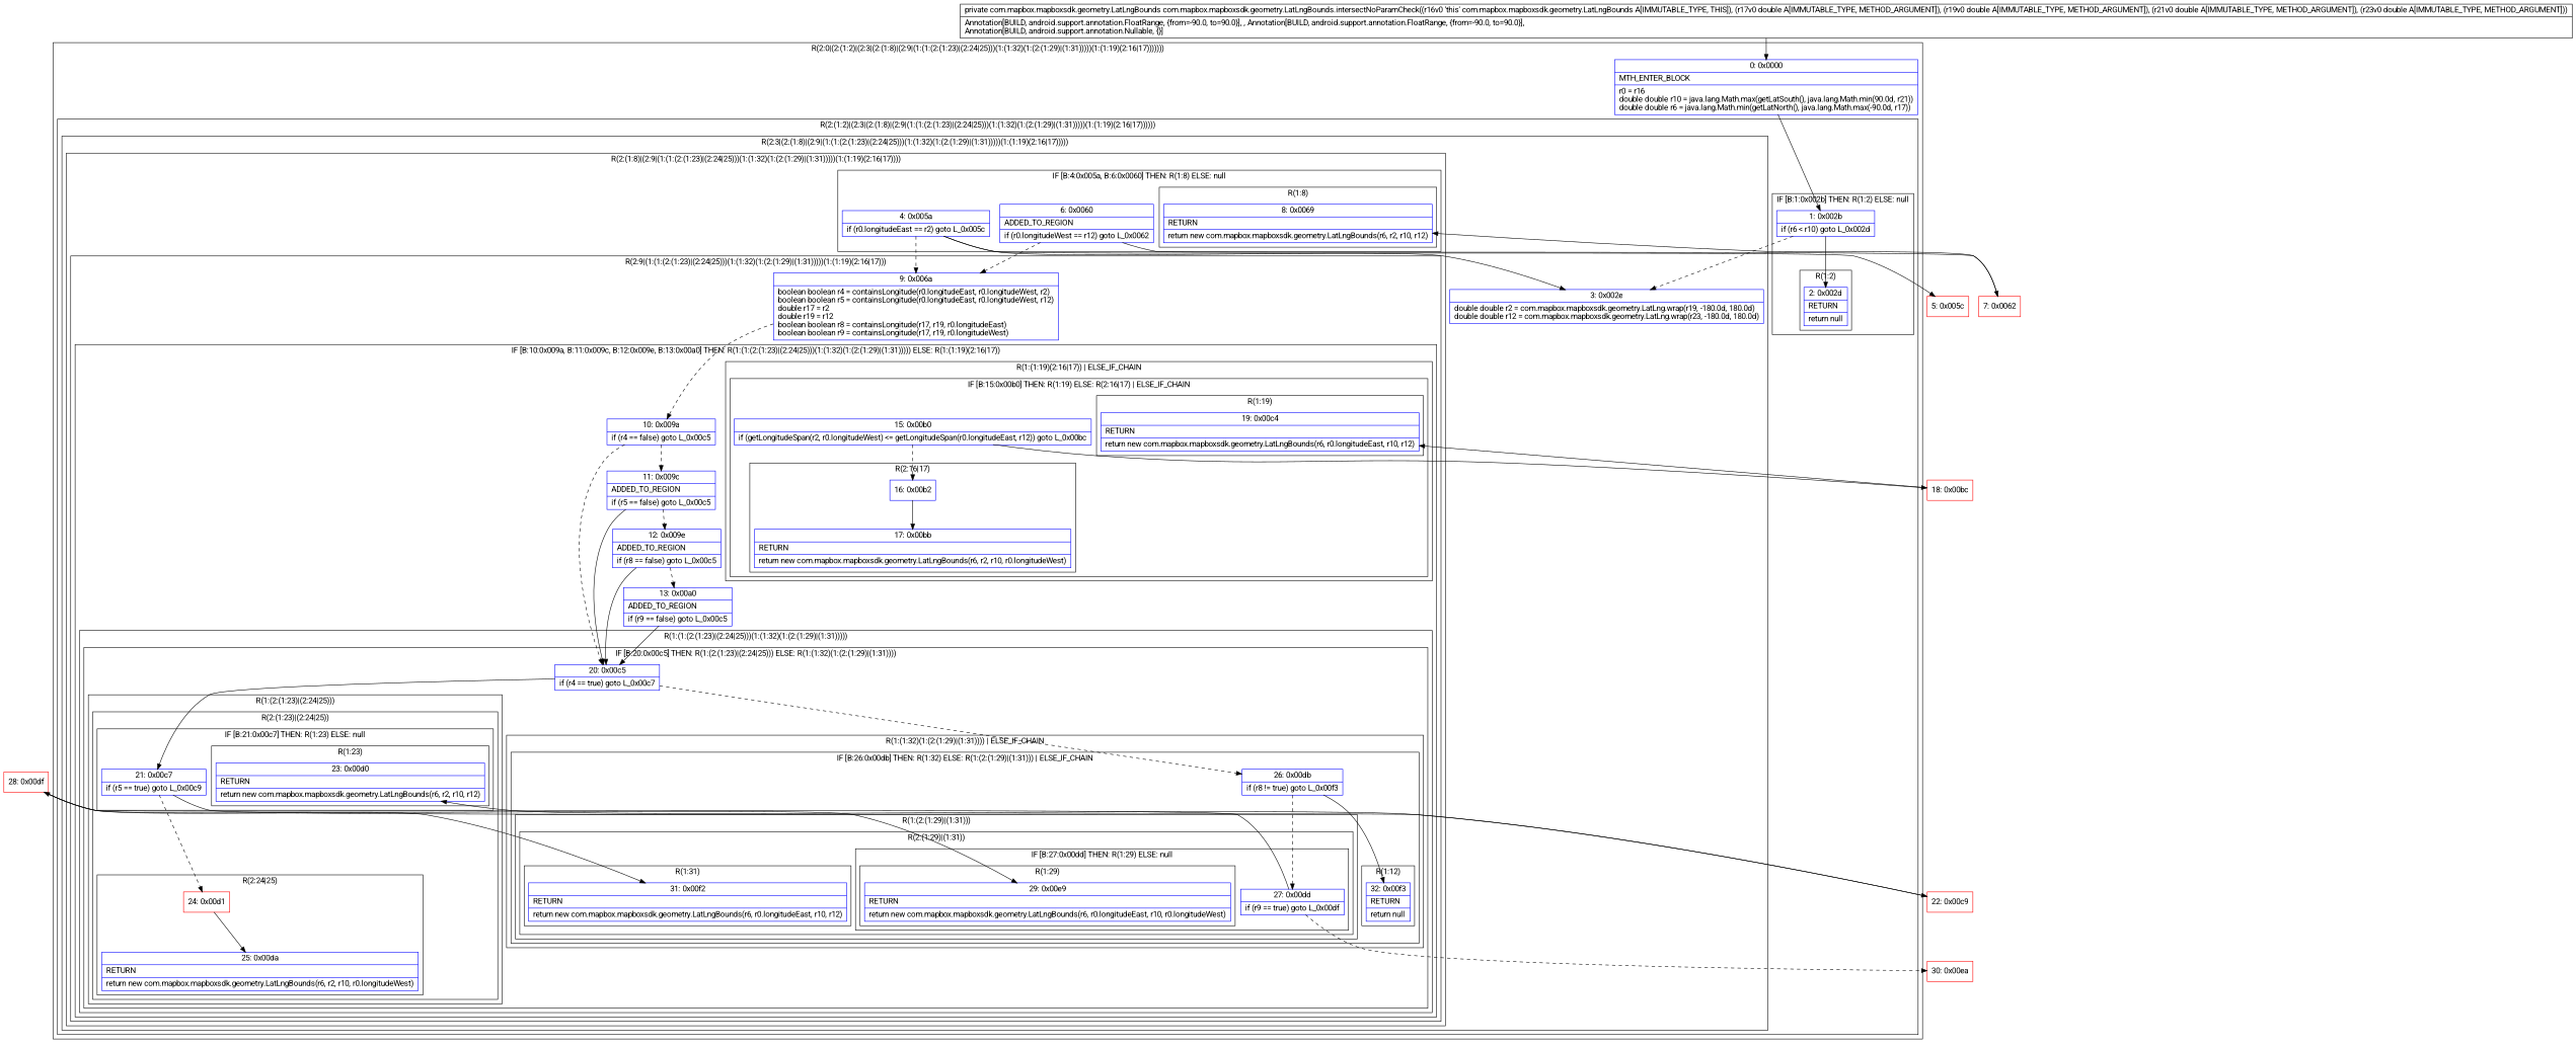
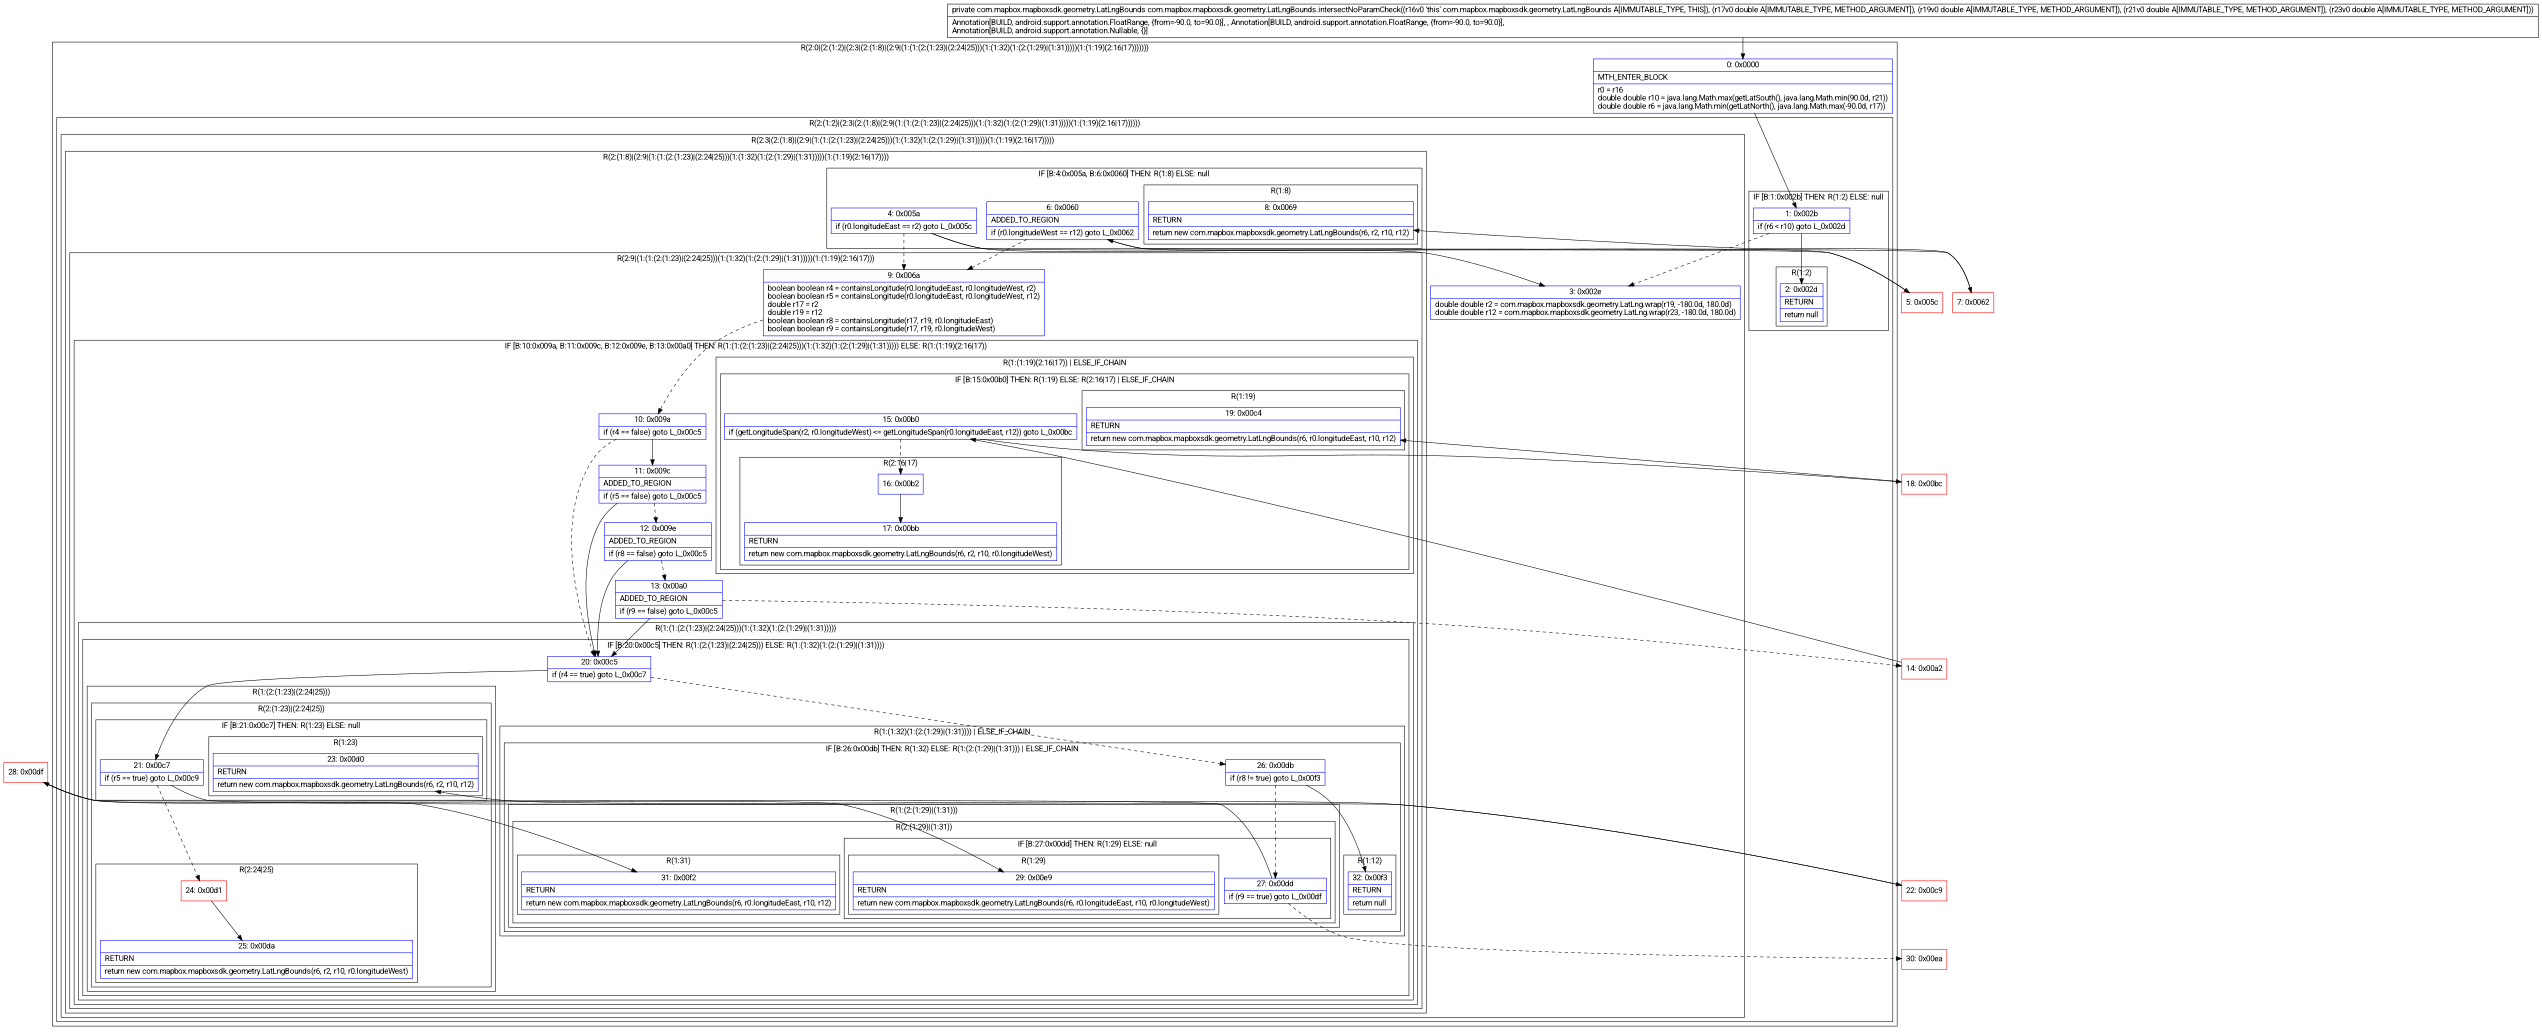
  digraph {
    fontname=Roboto
    node [color=blue fontname=Roboto shape=record]
    edge [fontname=Roboto]
    n1 [label="{2\:\ 0x002d|RETURN\l|return null\l}"]
    n2 [label="{1\:\ 0x002b|if (r6 \< r10) goto L_0x002d\l}"]
    n3 [label="{8\:\ 0x0069|RETURN\l|return new com.mapbox.mapboxsdk.geometry.LatLngBounds(r6, r2, r10, r12)\l}"]
    n4 [label="{4\:\ 0x005a|if (r0.longitudeEast == r2) goto L_0x005c\l}"]
    n5 [label="{6\:\ 0x0060|ADDED_TO_REGION\l|if (r0.longitudeWest == r12) goto L_0x0062\l}"]
    n6 [label="{23\:\ 0x00d0|RETURN\l|return new com.mapbox.mapboxsdk.geometry.LatLngBounds(r6, r2, r10, r12)\l}"]
    n7 [label="{21\:\ 0x00c7|if (r5 == true) goto L_0x00c9\l}"]
    n8 [color=red label="{24\:\ 0x00d1}"]
    n9 [label="{25\:\ 0x00da|RETURN\l|return new com.mapbox.mapboxsdk.geometry.LatLngBounds(r6, r2, r10, r0.longitudeWest)\l}"]
    n10 [label="{32\:\ 0x00f3|RETURN\l|return null\l}"]
    n11 [label="{29\:\ 0x00e9|RETURN\l|return new com.mapbox.mapboxsdk.geometry.LatLngBounds(r6, r0.longitudeEast, r10, r0.longitudeWest)\l}"]
    n12 [label="{27\:\ 0x00dd|if (r9 == true) goto L_0x00df\l}"]
    n13 [label="{31\:\ 0x00f2|RETURN\l|return new com.mapbox.mapboxsdk.geometry.LatLngBounds(r6, r0.longitudeEast, r10, r12)\l}"]
    n14 [label="{26\:\ 0x00db|if (r8 != true) goto L_0x00f3\l}"]
    n15 [label="{20\:\ 0x00c5|if (r4 == true) goto L_0x00c7\l}"]
    n16 [label="{16\:\ 0x00b2}"]
    n17 [label="{17\:\ 0x00bb|RETURN\l|return new com.mapbox.mapboxsdk.geometry.LatLngBounds(r6, r2, r10, r0.longitudeWest)\l}"]
    n18 [label="{19\:\ 0x00c4|RETURN\l|return new com.mapbox.mapboxsdk.geometry.LatLngBounds(r6, r0.longitudeEast, r10, r12)\l}"]
    n19 [label="{15\:\ 0x00b0|if (getLongitudeSpan(r2, r0.longitudeWest) \<= getLongitudeSpan(r0.longitudeEast, r12)) goto L_0x00bc\l}"]
    n20 [label="{10\:\ 0x009a|if (r4 == false) goto L_0x00c5\l}"]
    n21 [label="{11\:\ 0x009c|ADDED_TO_REGION\l|if (r5 == false) goto L_0x00c5\l}"]
    n22 [label="{12\:\ 0x009e|ADDED_TO_REGION\l|if (r8 == false) goto L_0x00c5\l}"]
    n23 [label="{13\:\ 0x00a0|ADDED_TO_REGION\l|if (r9 == false) goto L_0x00c5\l}"]
    n24 [label="{9\:\ 0x006a|boolean boolean r4 = containsLongitude(r0.longitudeEast, r0.longitudeWest, r2)\lboolean boolean r5 = containsLongitude(r0.longitudeEast, r0.longitudeWest, r12)\ldouble r17 = r2\ldouble r19 = r12\lboolean boolean r8 = containsLongitude(r17, r19, r0.longitudeEast)\lboolean boolean r9 = containsLongitude(r17, r19, r0.longitudeWest)\l}"]
    n25 [label="{3\:\ 0x002e|double double r2 = com.mapbox.mapboxsdk.geometry.LatLng.wrap(r19, \-180.0d, 180.0d)\ldouble double r12 = com.mapbox.mapboxsdk.geometry.LatLng.wrap(r23, \-180.0d, 180.0d)\l}"]
    n26 [label="{0\:\ 0x0000|MTH_ENTER_BLOCK\l|r0 = r16\ldouble double r10 = java.lang.Math.max(getLatSouth(), java.lang.Math.min(90.0d, r21))\ldouble double r6 = java.lang.Math.min(getLatNorth(), java.lang.Math.max(\-90.0d, r17))\l}"]
    n27 [color=red label="{5\:\ 0x005c}"]
    n28 [color=red label="{7\:\ 0x0062}"]
    n29 [color=red label="{22\:\ 0x00c9}"]
    n30 [color=red label="{28\:\ 0x00df}"]
    n31 [color=red label="{30\:\ 0x00ea}"]
    n32 [color=red label="{18\:\ 0x00bc}"]
+   n33 [color=red label="{14\:\ 0x00a2}"]
    n34 [label="{private com.mapbox.mapboxsdk.geometry.LatLngBounds com.mapbox.mapboxsdk.geometry.LatLngBounds.intersectNoParamCheck((r16v0 'this' com.mapbox.mapboxsdk.geometry.LatLngBounds A[IMMUTABLE_TYPE, THIS]), (r17v0 double A[IMMUTABLE_TYPE, METHOD_ARGUMENT]), (r19v0 double A[IMMUTABLE_TYPE, METHOD_ARGUMENT]), (r21v0 double A[IMMUTABLE_TYPE, METHOD_ARGUMENT]), (r23v0 double A[IMMUTABLE_TYPE, METHOD_ARGUMENT]))  | Annotation[BUILD, android.support.annotation.FloatRange, \{from=\-90.0, to=90.0\}], , Annotation[BUILD, android.support.annotation.FloatRange, \{from=\-90.0, to=90.0\}], \lAnnotation[BUILD, android.support.annotation.Nullable, \{\}]\l}" color=""]
    subgraph cluster_1 {
      label="R(2:0|(2:(1:2)|(2:3|(2:(1:8)|(2:9|(1:(1:(2:(1:23)|(2:24|25)))(1:(1:32)(1:(2:(1:29)|(1:31)))))(1:(1:19)(2:16|17)))))))"
      n26
      subgraph cluster_2 {
        label="R(2:(1:2)|(2:3|(2:(1:8)|(2:9|(1:(1:(2:(1:23)|(2:24|25)))(1:(1:32)(1:(2:(1:29)|(1:31)))))(1:(1:19)(2:16|17))))))"
        subgraph cluster_3 {
          label="IF [B:1:0x002b] THEN: R(1:2) ELSE: null"
          n2
          subgraph cluster_4 {
            label="R(1:2)"
            n1
          }
        }
        subgraph cluster_5 {
          label="R(2:3|(2:(1:8)|(2:9|(1:(1:(2:(1:23)|(2:24|25)))(1:(1:32)(1:(2:(1:29)|(1:31)))))(1:(1:19)(2:16|17)))))"
          n25
          subgraph cluster_6 {
            label="R(2:(1:8)|(2:9|(1:(1:(2:(1:23)|(2:24|25)))(1:(1:32)(1:(2:(1:29)|(1:31)))))(1:(1:19)(2:16|17))))"
            subgraph cluster_7 {
              label="IF [B:4:0x005a, B:6:0x0060] THEN: R(1:8) ELSE: null"
              n4
              n5
              subgraph cluster_8 {
                label="R(1:8)"
                n3
              }
            }
            subgraph cluster_9 {
              label="R(2:9|(1:(1:(2:(1:23)|(2:24|25)))(1:(1:32)(1:(2:(1:29)|(1:31)))))(1:(1:19)(2:16|17)))"
              n24
              subgraph cluster_10 {
                label="IF [B:10:0x009a, B:11:0x009c, B:12:0x009e, B:13:0x00a0] THEN: R(1:(1:(2:(1:23)|(2:24|25)))(1:(1:32)(1:(2:(1:29)|(1:31))))) ELSE: R(1:(1:19)(2:16|17))"
                n20
                n21
                n22
                n23
                subgraph cluster_11 {
                  label="R(1:(1:(2:(1:23)|(2:24|25)))(1:(1:32)(1:(2:(1:29)|(1:31)))))"
                  subgraph cluster_12 {
                    label="IF [B:20:0x00c5] THEN: R(1:(2:(1:23)|(2:24|25))) ELSE: R(1:(1:32)(1:(2:(1:29)|(1:31))))"
                    n15
                    subgraph cluster_13 {
                      label="R(1:(2:(1:23)|(2:24|25)))"
                      subgraph cluster_14 {
                        label="R(2:(1:23)|(2:24|25))"
                        subgraph cluster_15 {
                          label="IF [B:21:0x00c7] THEN: R(1:23) ELSE: null"
                          n7
                          subgraph cluster_16 {
                            label="R(1:23)"
                            n6
                          }
                        }
                        subgraph cluster_17 {
                          label="R(2:24|25)"
                          n8
                          n9
                        }
                      }
                    }
                    subgraph cluster_18 {
                      label="R(1:(1:32)(1:(2:(1:29)|(1:31)))) | ELSE_IF_CHAIN\l"
                      subgraph cluster_19 {
                        label="IF [B:26:0x00db] THEN: R(1:32) ELSE: R(1:(2:(1:29)|(1:31))) | ELSE_IF_CHAIN\l"
                        n14
                        subgraph cluster_20 {
                          label="R(1:12)"
                          n10
                        }
                        subgraph cluster_21 {
                          label="R(1:(2:(1:29)|(1:31)))"
                          subgraph cluster_22 {
                            label="R(2:(1:29)|(1:31))"
                            subgraph cluster_23 {
                              label="IF [B:27:0x00dd] THEN: R(1:29) ELSE: null"
                              n12
                              subgraph cluster_24 {
                                label="R(1:29)"
                                n11
                              }
                            }
                            subgraph cluster_25 {
                              label="R(1:31)"
                              n13
                            }
                          }
                        }
                      }
                    }
                  }
                }
                subgraph cluster_26 {
                  label="R(1:(1:19)(2:16|17)) | ELSE_IF_CHAIN\l"
                  subgraph cluster_27 {
                    label="IF [B:15:0x00b0] THEN: R(1:19) ELSE: R(2:16|17) | ELSE_IF_CHAIN\l"
                    n19
                    subgraph cluster_28 {
                      label="R(2:16|17)"
                      n16
                      n17
                    }
                    subgraph cluster_29 {
                      label="R(1:19)"
                      n18
                    }
                  }
                }
              }
            }
          }
        }
      }
    }
    n2 -> n1
    n2 -> n25 [style=dashed]
    n4 -> n24 [style=dashed]
    n4 -> n25
    n4 -> n27
    n5 -> n24 [style=dashed]
    n5 -> n28
    n7 -> n8 [style=dashed]
    n7 -> n29
    n8 -> n9
    n12 -> n30
    n12 -> n31 [style=dashed]
    n14 -> n10
    n14 -> n12 [style=dashed]
    n15 -> n7
    n15 -> n14 [style=dashed]
    n16 -> n17
    n19 -> n16 [style=dashed]
    n19 -> n32
    n20 -> n15 [style=dashed]
-   n20 -> n21 [style=dashed]
+   n20 -> n21 [style=solid]
    n21 -> n15
    n21 -> n22 [style=dashed]
    n22 -> n15
    n22 -> n23 [style=dashed]
    n23 -> n15
+   n23 -> n33 [style=dashed]
    n24 -> n20 [style=dashed]
    n26 -> n2
+   n27 -> n5
    n28 -> n3
    n29 -> n6
    n30 -> n11
    n30 -> n13
    n32 -> n18
+   n33 -> n19
    n34 -> n26
  }
